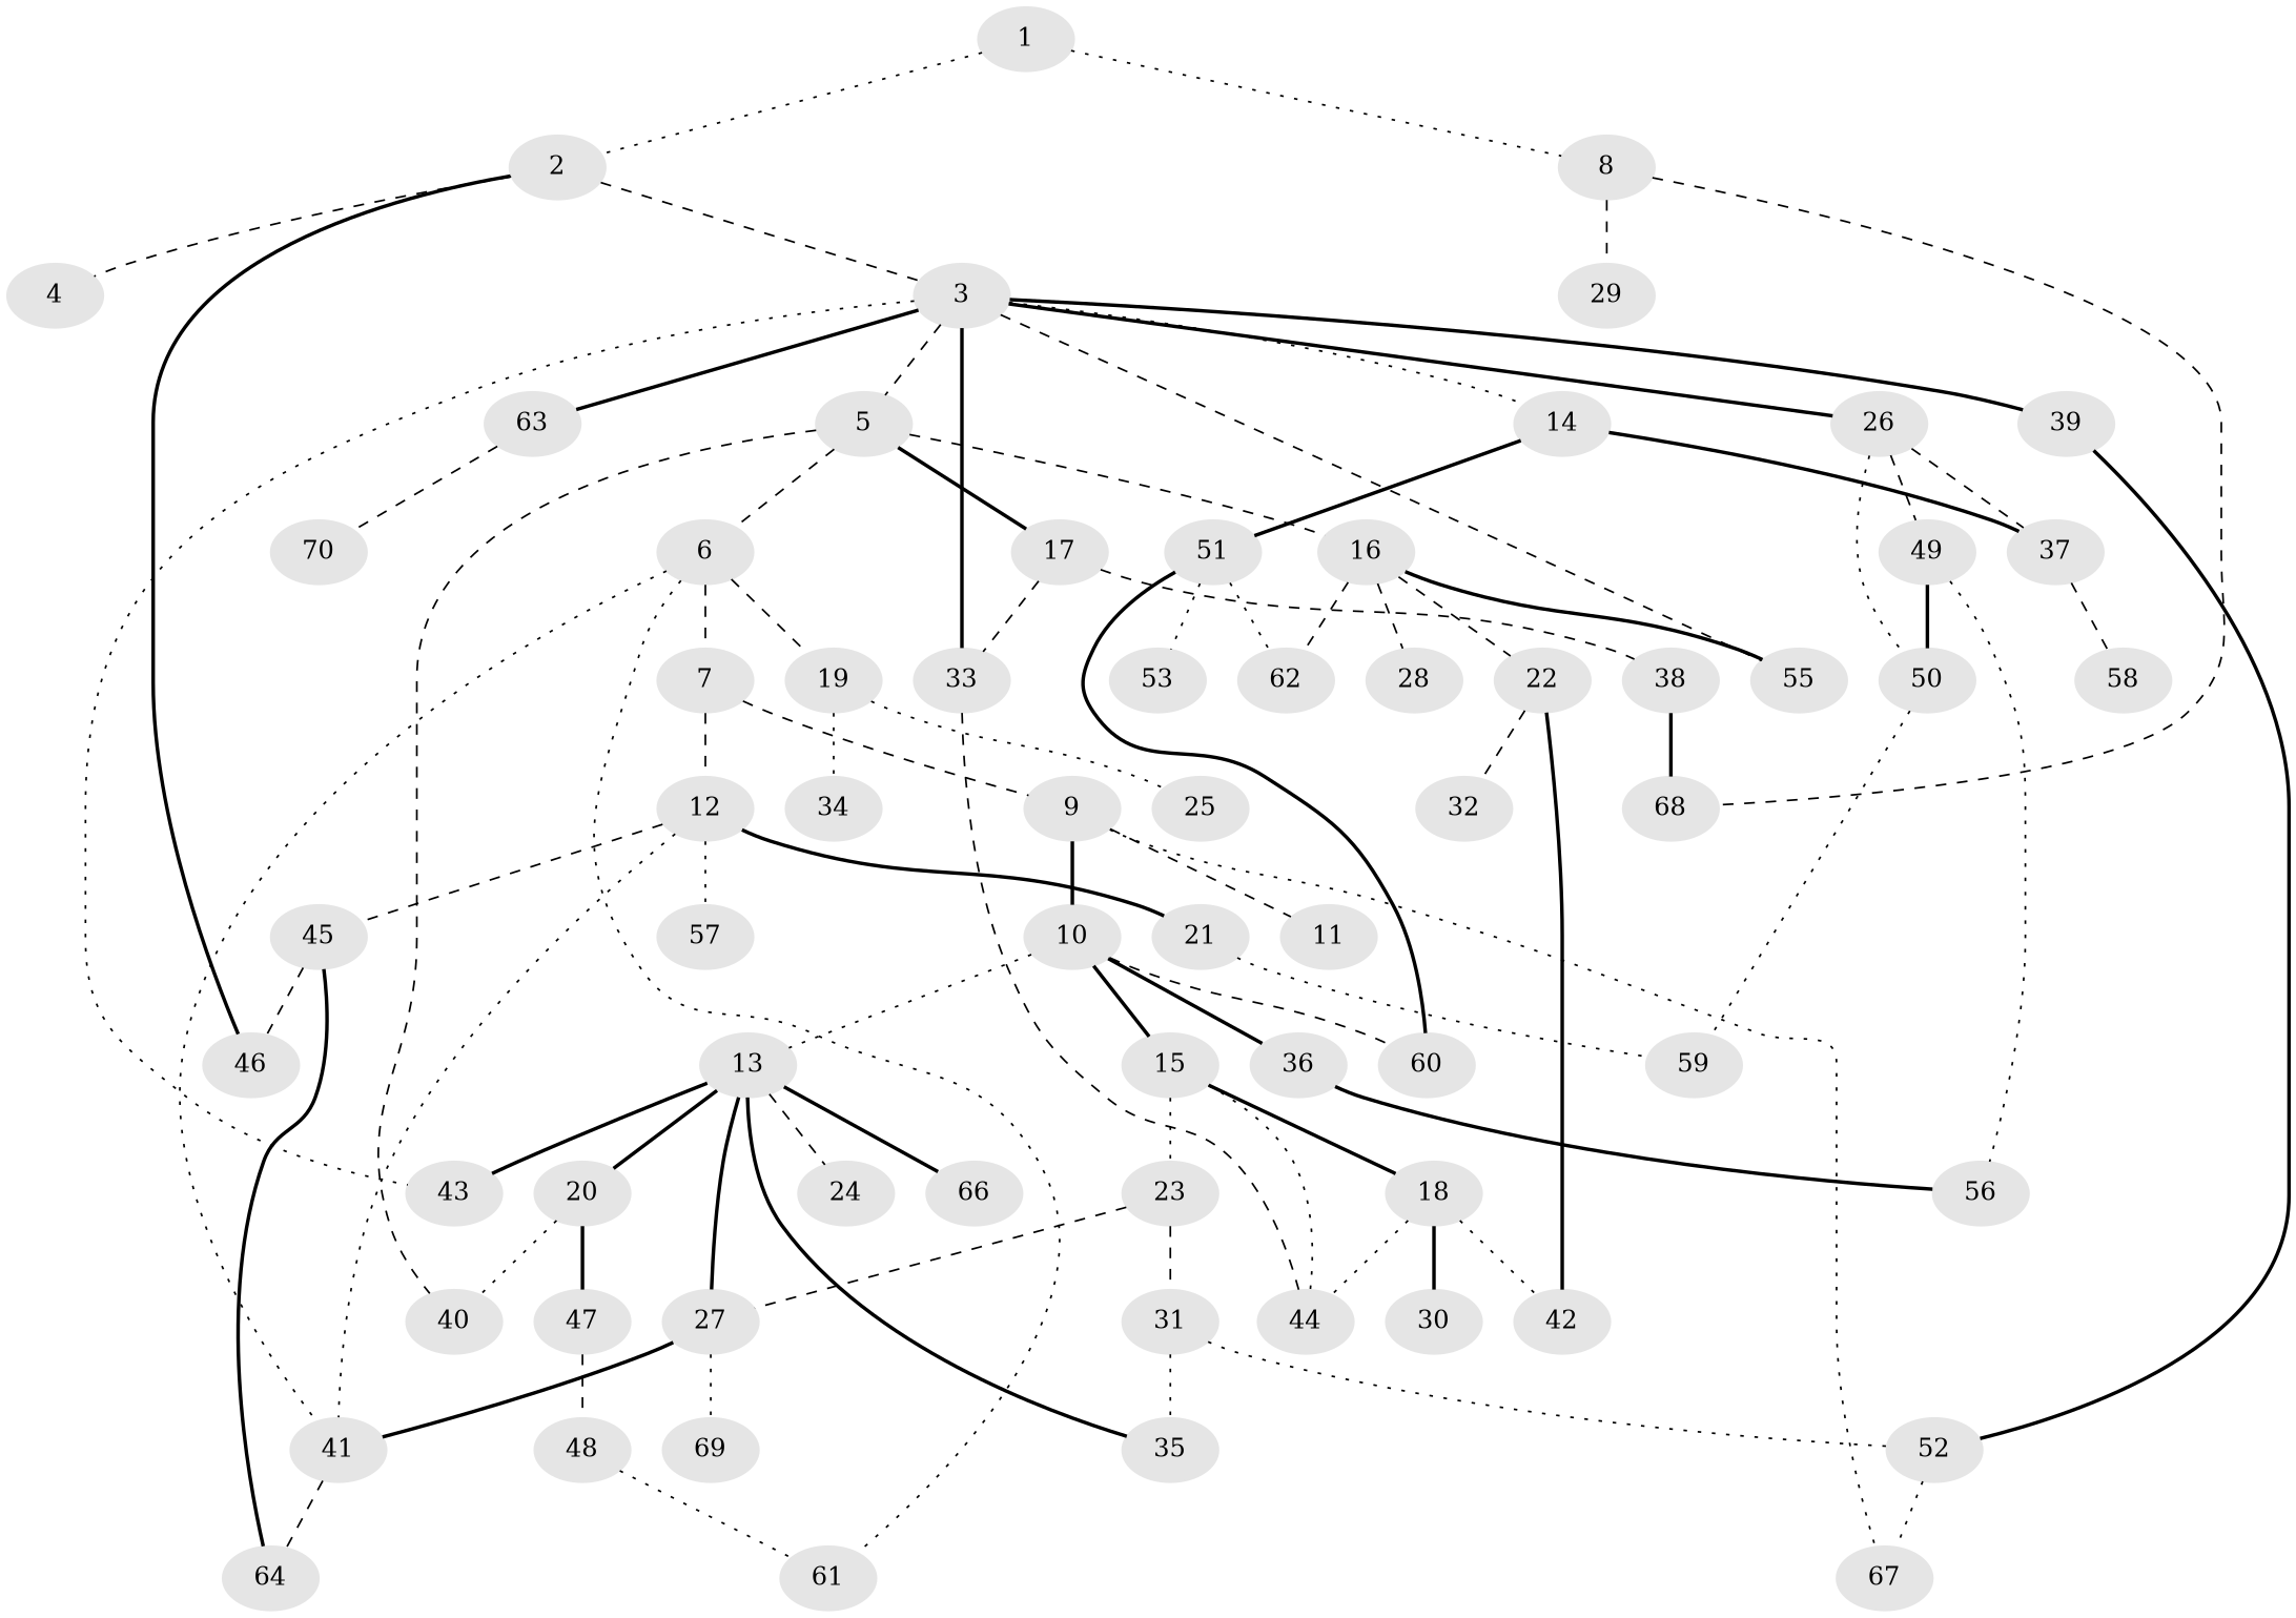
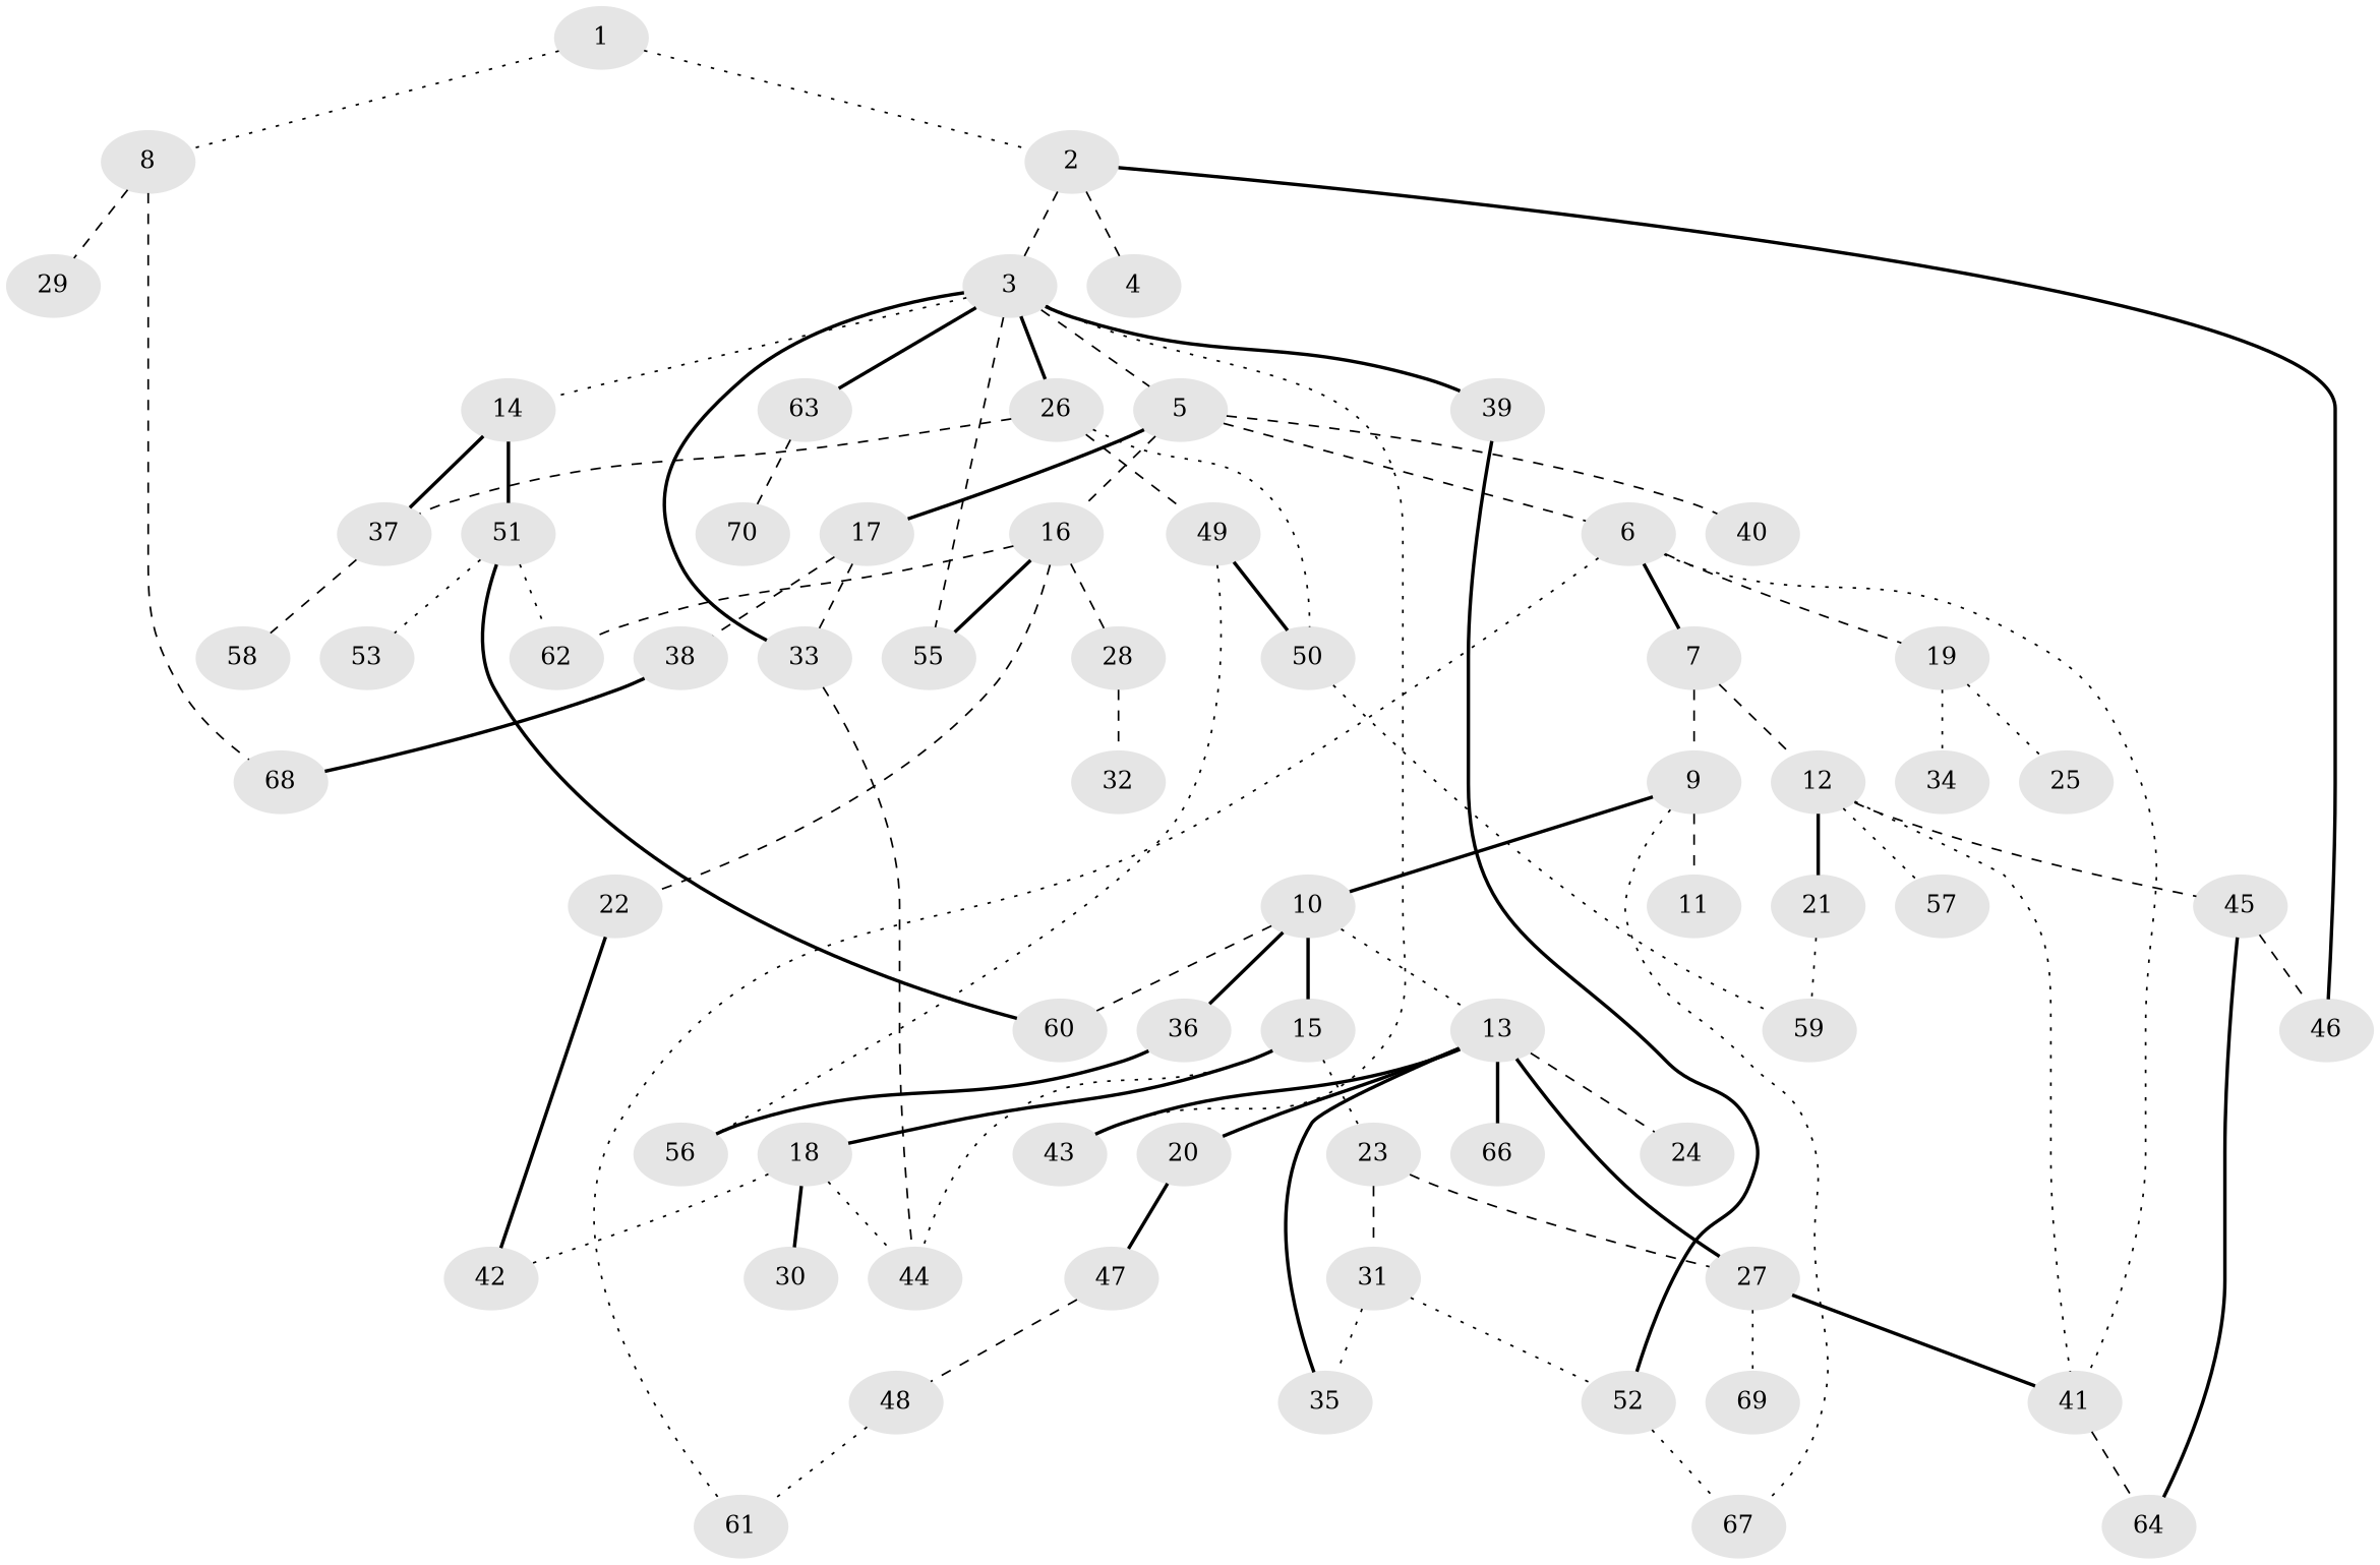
  graph {
    node [color=gray90 style=filled]
    edge [style=dashed]
    1
    2
    8
    3
    4
    46
    29
    68
    5
    14
    26
    33
    39
    43
    55
    63
    6
    16
    17
    40
    37
    51
    49
    50
    44
    52
    70
    7
    19
    41
    61
    62
    22
    28
    38
    9
    12
    25
    34
    64
    10
    11
    67
    21
    45
    57
    13
    15
    36
    60
    20
    24
    27
    35
    66
    18
    23
    56
    59
    47
    69
    58
    53
    30
    42
    31
    32
    48
    1 -- 2 [style=dotted]
    1 -- 8 [style=dotted]
    2 -- 3
    2 -- 4
    2 -- 46 [style=bold]
    8 -- 29
    8 -- 68
    3 -- 5
    3 -- 14 [style=dotted]
    3 -- 26 [style=bold]
    3 -- 33 [style=bold]
    3 -- 39 [style=bold]
    3 -- 43 [style=dotted]
    3 -- 55
    3 -- 63 [style=bold]
    5 -- 6
    5 -- 16
    5 -- 17 [style=bold]
    5 -- 40
    14 -- 37 [style=bold]
    14 -- 51 [style=bold]
    26 -- 37
    26 -- 49
    26 -- 50 [style=dotted]
    33 -- 44
    39 -- 52 [style=bold]
    63 -- 70
-   6 -- 7
+   6 -- 7 [style=bold]
    6 -- 19
    6 -- 41 [style=dotted]
    6 -- 61 [style=dotted]
    16 -- 55 [style=bold]
    16 -- 62
    16 -- 22
    16 -- 28
    17 -- 33
    17 -- 38
    37 -- 58
    51 -- 62 [style=dotted]
    51 -- 60 [style=bold]
    51 -- 53 [style=dotted]
    49 -- 50 [style=bold]
    49 -- 56 [style=dotted]
    50 -- 59 [style=dotted]
    52 -- 67 [style=dotted]
    7 -- 9
    7 -- 12
    19 -- 25 [style=dotted]
    19 -- 34 [style=dotted]
    41 -- 64
    22 -- 42 [style=bold]
-   22 -- 32
+   28 -- 32
    38 -- 68 [style=bold]
    9 -- 10 [style=bold]
    9 -- 11
    9 -- 67 [style=dotted]
    12 -- 41 [style=dotted]
    12 -- 21 [style=bold]
    12 -- 45
    12 -- 57 [style=dotted]
    10 -- 13 [style=dotted]
    10 -- 15 [style=bold]
    10 -- 36 [style=bold]
    10 -- 60
    21 -- 59 [style=dotted]
    45 -- 46
    45 -- 64 [style=bold]
    13 -- 43 [style=bold]
    13 -- 20 [style=bold]
    13 -- 24
    13 -- 27 [style=bold]
    13 -- 35 [style=bold]
    13 -- 66 [style=bold]
    15 -- 44 [style=dotted]
    15 -- 18 [style=bold]
    15 -- 23 [style=dotted]
    36 -- 56 [style=bold]
-   20 -- 40 [style=dotted]
    20 -- 47 [style=bold]
    27 -- 41 [style=bold]
    27 -- 69 [style=dotted]
    18 -- 44 [style=dotted]
    18 -- 30 [style=bold]
    18 -- 42 [style=dotted]
    23 -- 27
    23 -- 31
    47 -- 48
    31 -- 52 [style=dotted]
    31 -- 35 [style=dotted]
    48 -- 61 [style=dotted]
  }
